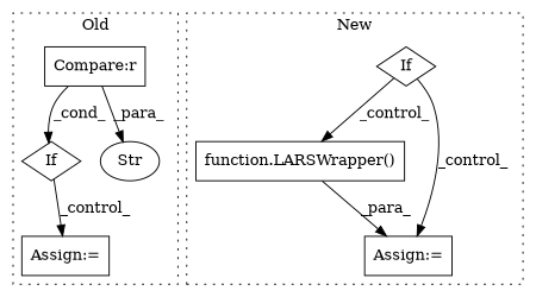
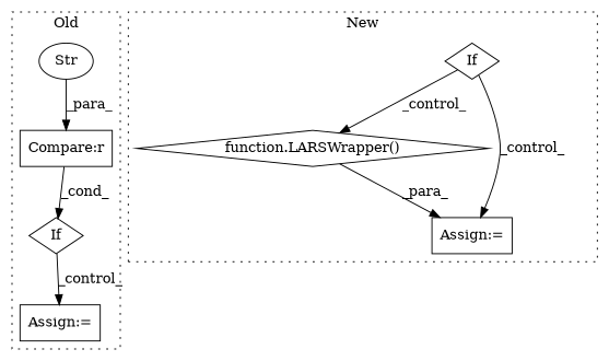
  digraph {
    node [a=96 l=3 s=1023 shape=box]
    n1 [l=0 label=If shape=diamond]
    n2 [a=68 label="Assign:=" s=1070]
    n3 [a=40 l=24 label="Compare:r"]
    n4 [a=66 l=6 label=Str s=1041 shape=ellipse]
-   n5 [a=75 l="12,1" label="function.LARSWrapper()" s="1304,1325"]
+   n5 [a=75 l="12,1" label="function.LARSWrapper()" s="1304,1325" shape=diamond]
    n6 [label=If s=1266 shape=diamond]
    n7 [a=68 label="Assign:=" s=1301]
    subgraph cluster_1 {
      label=Old
      style=dotted
      n1
      n2
      n3
      n4
    }
    subgraph cluster_2 {
      label=New
      style=dotted
      n5
      n6
      n7
    }
    n1 -> n2 [label=_control_]
    n3 -> n1 [label=_cond_]
-   n3 -> n4 [label=_para_]
+   n4 -> n3 [label=_para_]
    n5 -> n7 [label=_para_]
    n6 -> n5 [label=_control_]
    n6 -> n7 [label=_control_]
  }
